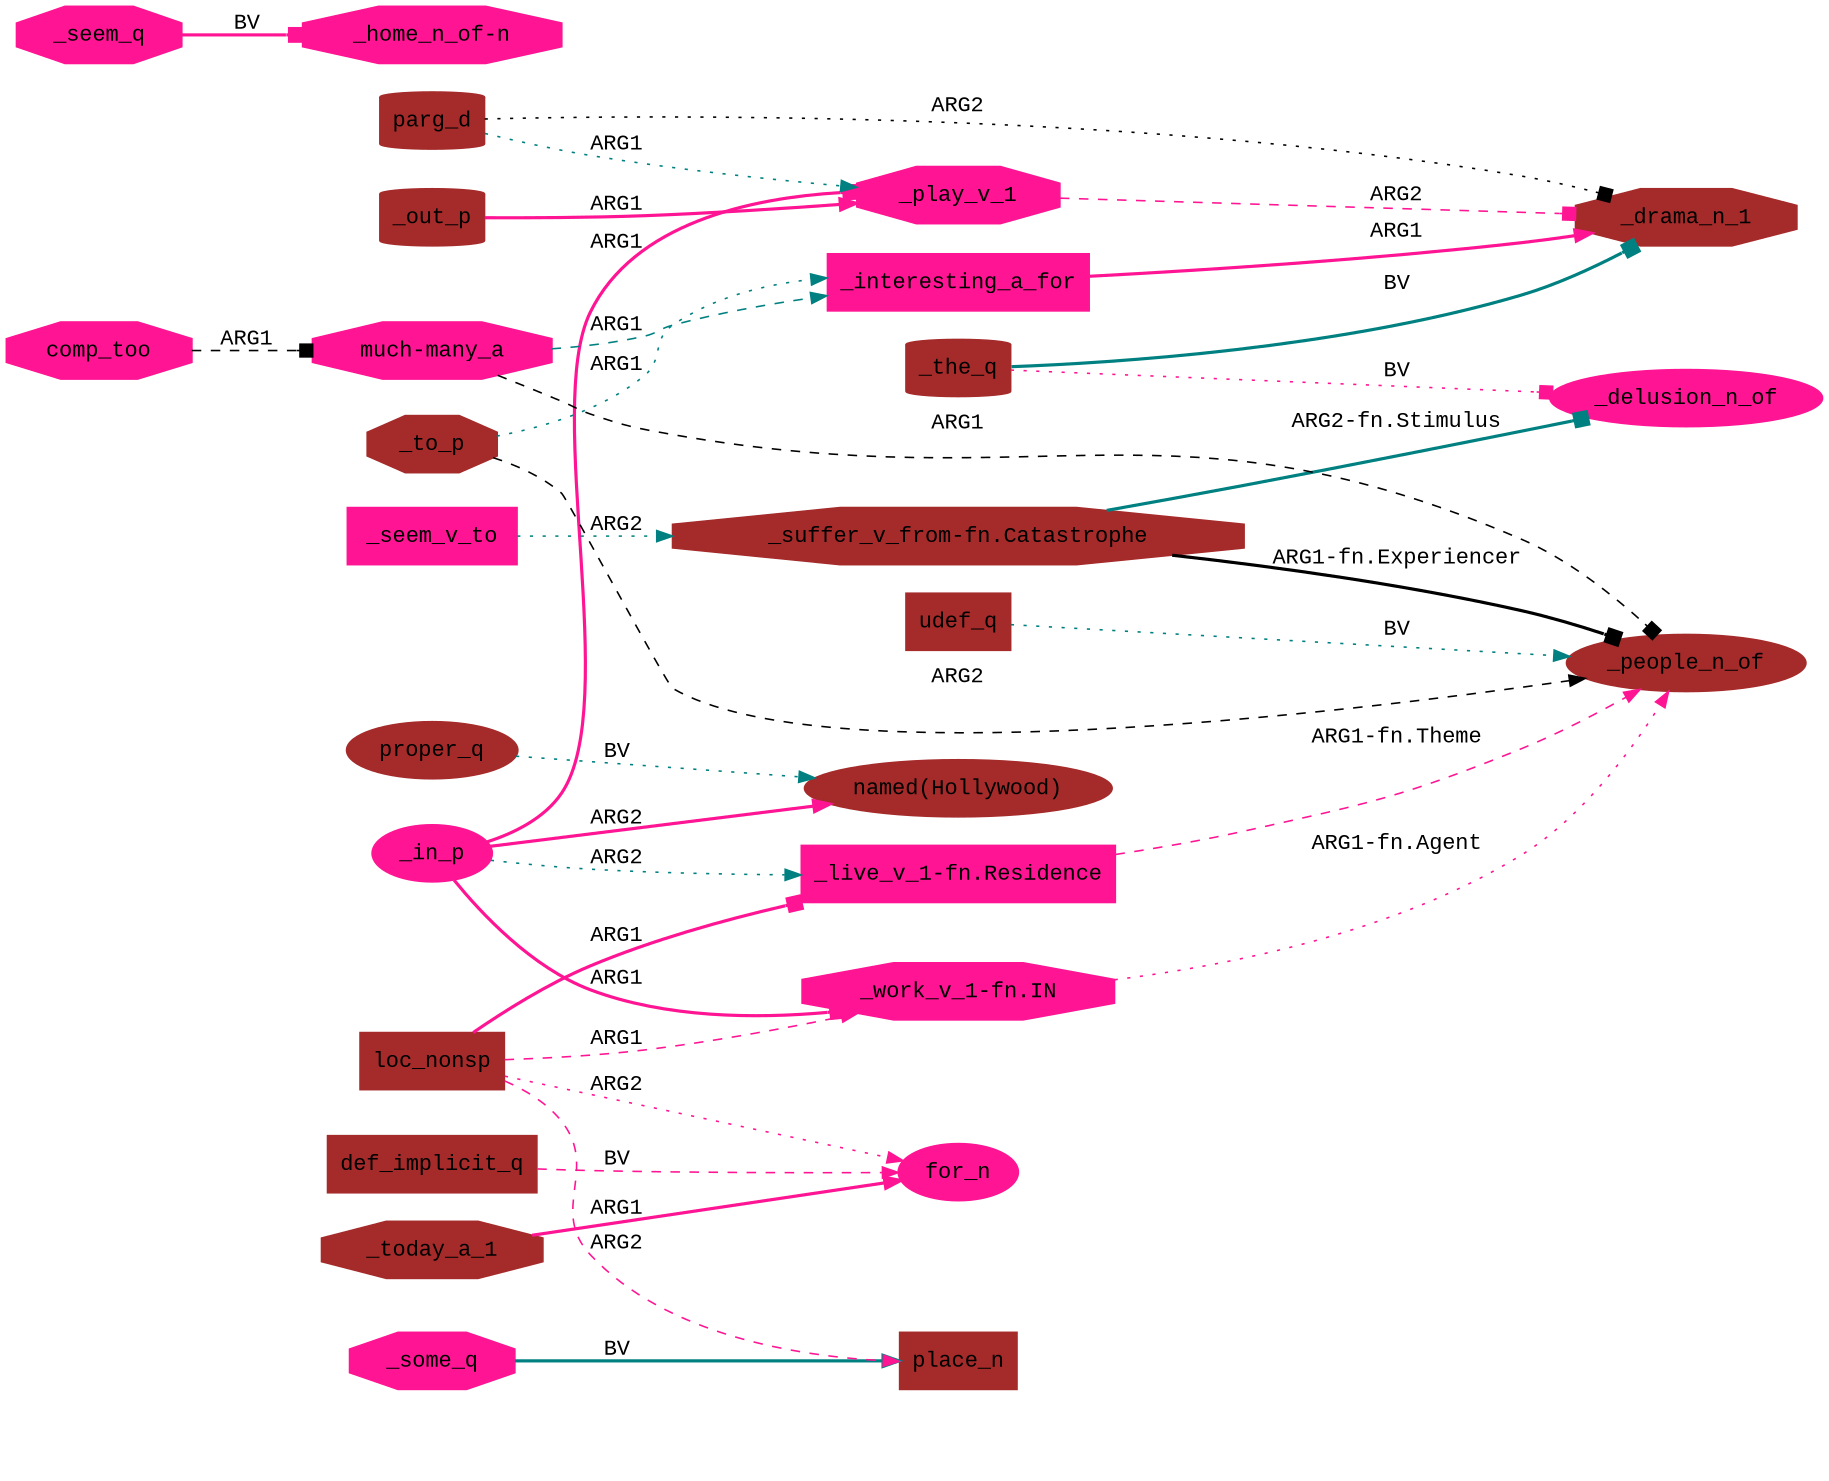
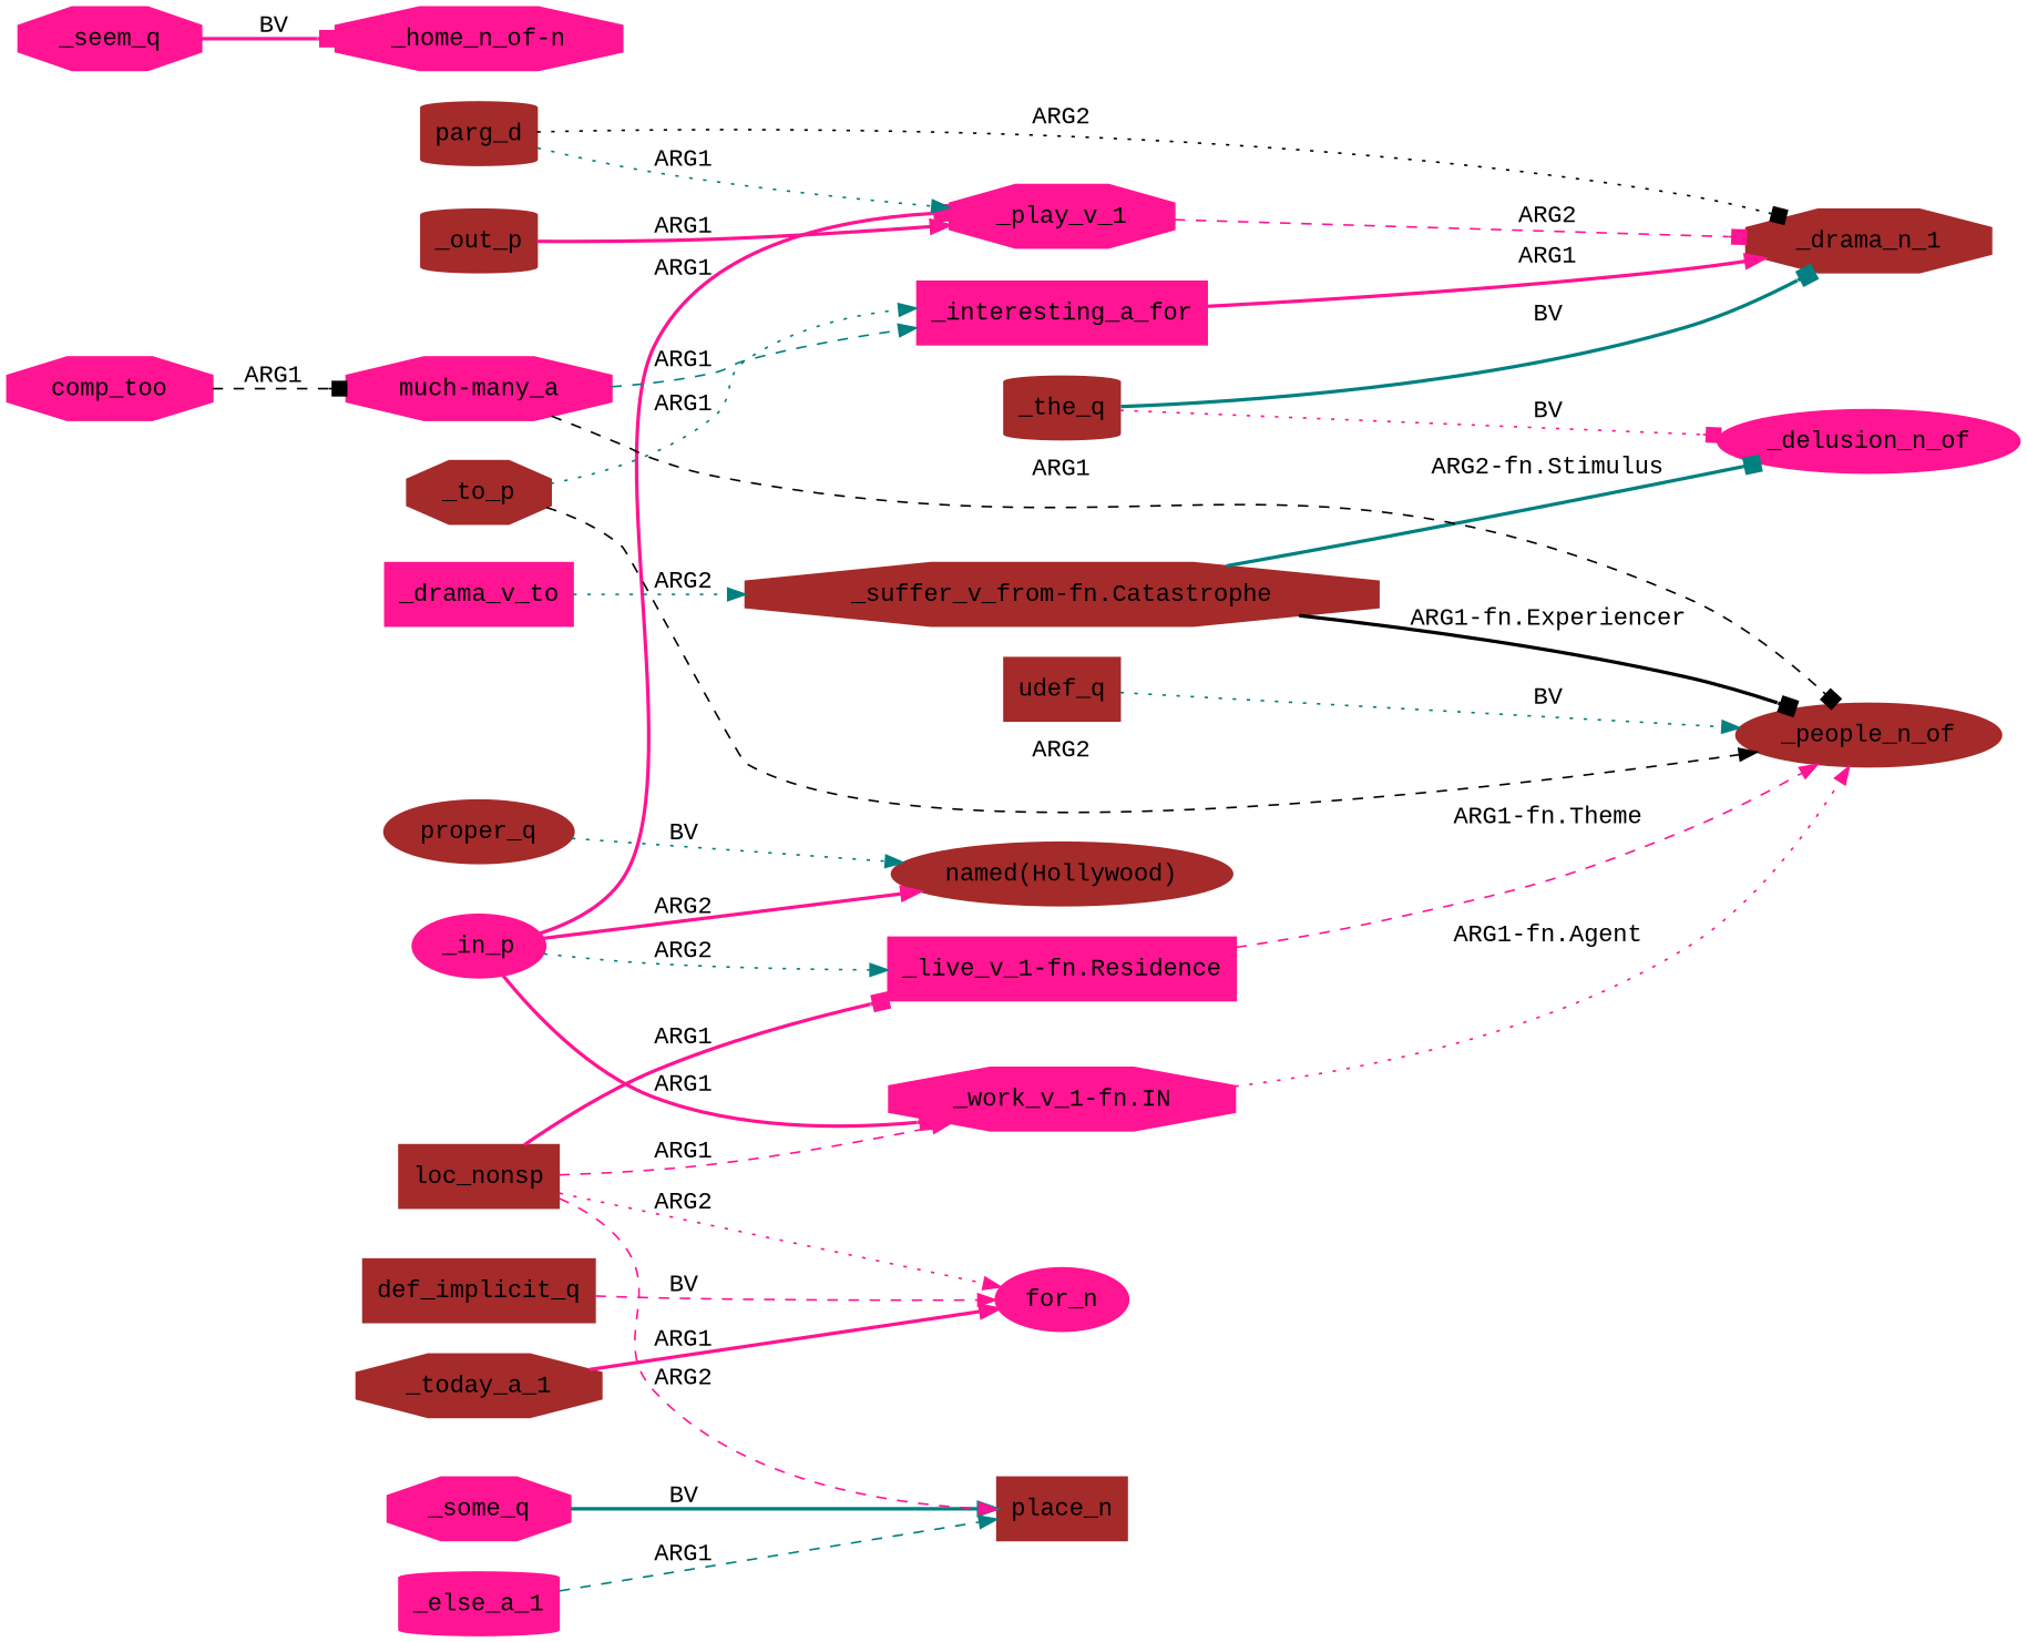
  digraph {
    fontname="Liberation Mono"
    rankdir=LR
    node [color=brown fontname="Liberation Mono" shape=octagon style=filled]
    edge [arrowhead=normal color=deeppink fontname="Liberation Mono" style=bold]
    _drama_n_1
    _play_v_1 [color=deeppink]
    _the_q [shape=cylinder]
    _delusion_n_of [color=deeppink shape=ellipse]
    _interesting_a_for [color=deeppink shape=box]
    _today_a_1
    n7 [color=deeppink label=for_n shape=ellipse]
    "_suffer_v_from-fn.Catastrophe"
    _people_n_of [shape=ellipse]
    _in_p [color=deeppink shape=ellipse]
    "_work_v_1-fn.IN" [color=deeppink]
    "named(Hollywood)" [shape=ellipse]
    "_live_v_1-fn.Residence" [color=deeppink shape=box]
    comp_too [color=deeppink]
    "much-many_a" [color=deeppink]
    parg_d [shape=cylinder]
    n17 [color=deeppink label=_seem_q]
    "_home_n_of-n" [color=deeppink]
    place_n [shape=box]
    _some_q [color=deeppink]
    loc_nonsp [shape=box]
    udef_q [shape=box]
+   _else_a_1 [color=deeppink shape=cylinder]
    proper_q [shape=ellipse]
    _to_p
    _out_p [shape=cylinder]
-   _seem_v_to [color=deeppink shape=box]
+   _seem_v_to [color=deeppink shape=box label=_drama_v_to]
    def_implicit_q [shape=box]
    _play_v_1 -> _drama_n_1 [arrowhead=box label=ARG2 style=dashed]
    _the_q -> _drama_n_1 [arrowhead=box color=teal label=BV]
    _the_q -> _delusion_n_of [arrowhead=box label=BV style=dotted]
    _interesting_a_for -> _drama_n_1 [label=ARG1]
    _today_a_1 -> n7 [label=ARG1]
    "_suffer_v_from-fn.Catastrophe" -> _delusion_n_of [arrowhead=box color=teal label="ARG2-fn.Stimulus"]
    "_suffer_v_from-fn.Catastrophe" -> _people_n_of [arrowhead=box color=black label="ARG1-fn.Experiencer"]
    _in_p -> _play_v_1 [arrowhead=box label=ARG1]
    _in_p -> "_work_v_1-fn.IN" [arrowhead=box label=ARG1]
    _in_p -> "named(Hollywood)" [label=ARG2]
    _in_p -> "_live_v_1-fn.Residence" [color=teal label=ARG2 style=dotted]
    "_work_v_1-fn.IN" -> _people_n_of [label="ARG1-fn.Agent" style=dotted]
    "_live_v_1-fn.Residence" -> _people_n_of [label="ARG1-fn.Theme" style=dashed]
    comp_too -> "much-many_a" [arrowhead=box color=black label=ARG1 style=dashed]
    "much-many_a" -> _interesting_a_for [color=teal label=ARG1 style=dashed]
    "much-many_a" -> _people_n_of [arrowhead=box color=black label=ARG1 style=dashed]
    parg_d -> _drama_n_1 [arrowhead=box color=black label=ARG2 style=dotted]
    parg_d -> _play_v_1 [color=teal label=ARG1 style=dotted]
    n17 -> "_home_n_of-n" [arrowhead=box label=BV]
    _some_q -> place_n [color=teal label=BV]
    loc_nonsp -> n7 [label=ARG2 style=dotted]
    loc_nonsp -> "_work_v_1-fn.IN" [label=ARG1 style=dashed]
    loc_nonsp -> "_live_v_1-fn.Residence" [arrowhead=box label=ARG1]
    loc_nonsp -> place_n [label=ARG2 style=dashed]
    udef_q -> _people_n_of [color=teal label=BV style=dotted]
+   _else_a_1 -> place_n [color=teal label=ARG1 style=dashed]
    proper_q -> "named(Hollywood)" [color=teal label=BV style=dotted]
    _to_p -> _interesting_a_for [color=teal label=ARG1 style=dotted]
    _to_p -> _people_n_of [color=black label=ARG2 style=dashed]
    _out_p -> _play_v_1 [label=ARG1]
    _seem_v_to -> "_suffer_v_from-fn.Catastrophe" [color=teal label=ARG2 style=dotted]
    def_implicit_q -> n7 [label=BV style=dashed]
  }
